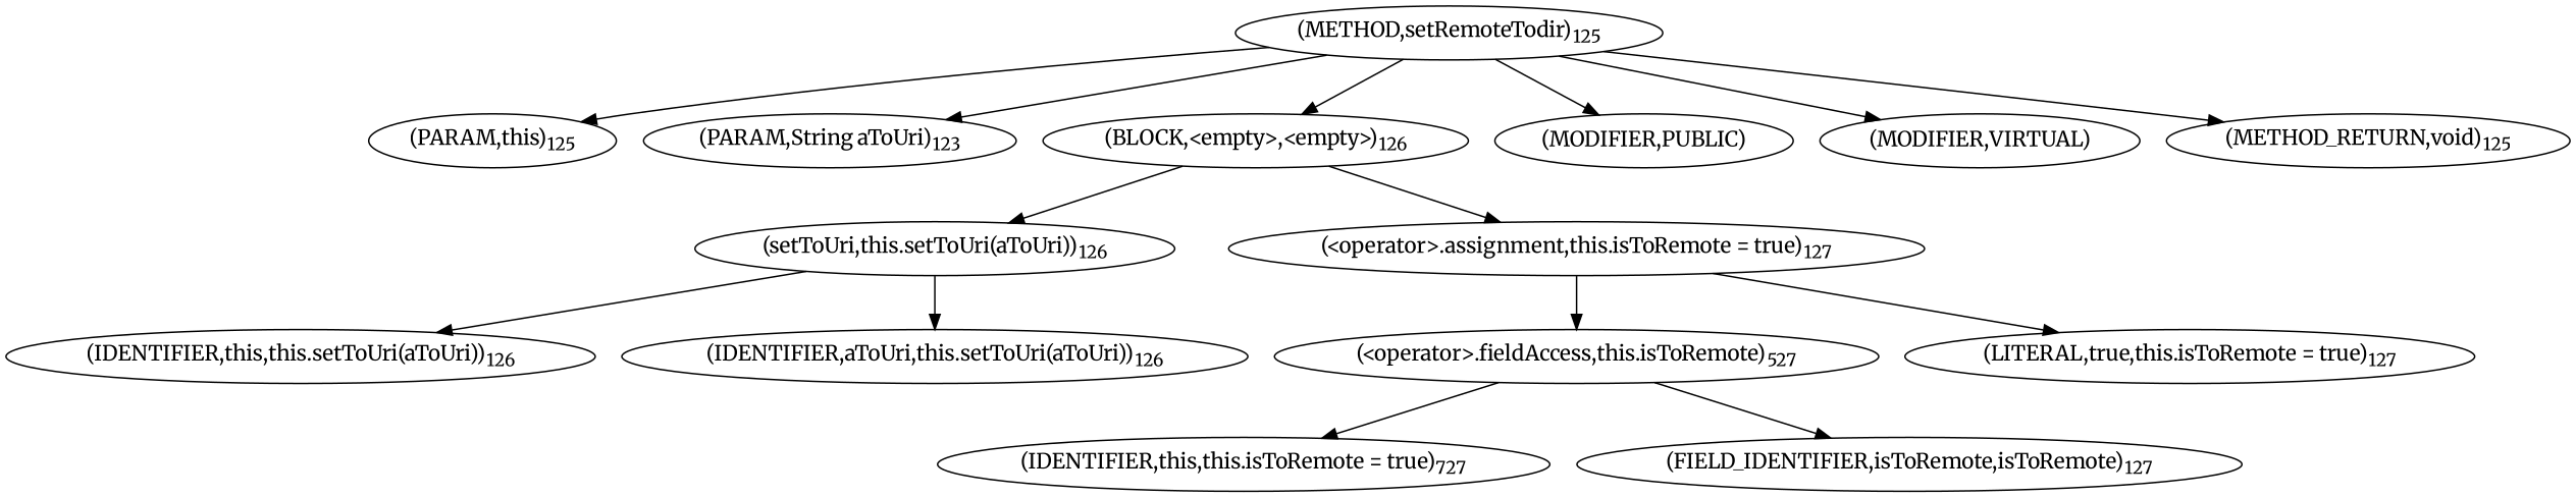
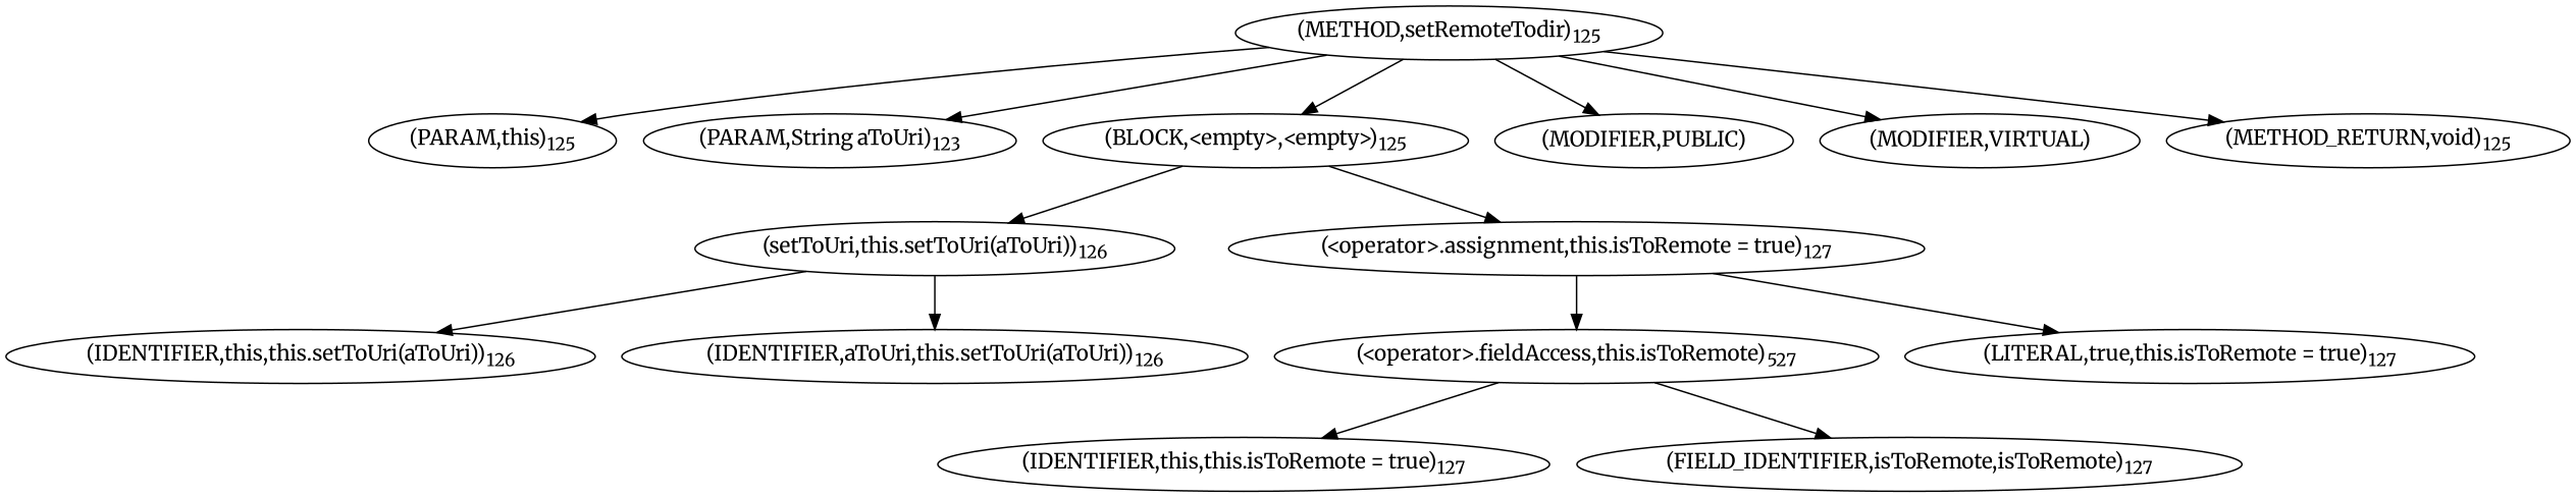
  digraph {
    fontname=Merriweather
    node [fontname=Merriweather]
    edge [fontname=Merriweather]
    n1 [label=<(METHOD,setRemoteTodir)<SUB>125</SUB>>]
    n2 [label=<(PARAM,this)<SUB>125</SUB>>]
    n3 [label=<(PARAM,String aToUri)<SUB>123</SUB>>]
-   n4 [label=<(BLOCK,&lt;empty&gt;,&lt;empty&gt;)<SUB>126</SUB>>]
+   n4 [label=<(BLOCK,&lt;empty&gt;,&lt;empty&gt;)<SUB>125</SUB>>]
    n5 [label=<(MODIFIER,PUBLIC)>]
    n6 [label=<(MODIFIER,VIRTUAL)>]
    n7 [label=<(METHOD_RETURN,void)<SUB>125</SUB>>]
    n8 [label=<(setToUri,this.setToUri(aToUri))<SUB>126</SUB>>]
    n9 [label=<(&lt;operator&gt;.assignment,this.isToRemote = true)<SUB>127</SUB>>]
    n10 [label=<(IDENTIFIER,this,this.setToUri(aToUri))<SUB>126</SUB>>]
    n11 [label=<(IDENTIFIER,aToUri,this.setToUri(aToUri))<SUB>126</SUB>>]
    n12 [label=<(&lt;operator&gt;.fieldAccess,this.isToRemote)<SUB>527</SUB>>]
    n13 [label=<(LITERAL,true,this.isToRemote = true)<SUB>127</SUB>>]
-   n14 [label=<(IDENTIFIER,this,this.isToRemote = true)<SUB>727</SUB>>]
+   n14 [label=<(IDENTIFIER,this,this.isToRemote = true)<SUB>127</SUB>>]
    n15 [label=<(FIELD_IDENTIFIER,isToRemote,isToRemote)<SUB>127</SUB>>]
    n1 -> n2
    n1 -> n3
    n1 -> n4
    n1 -> n5
    n1 -> n6
    n1 -> n7
    n4 -> n8
    n4 -> n9
    n8 -> n10
    n8 -> n11
    n9 -> n12
    n9 -> n13
    n12 -> n14
    n12 -> n15
  }
